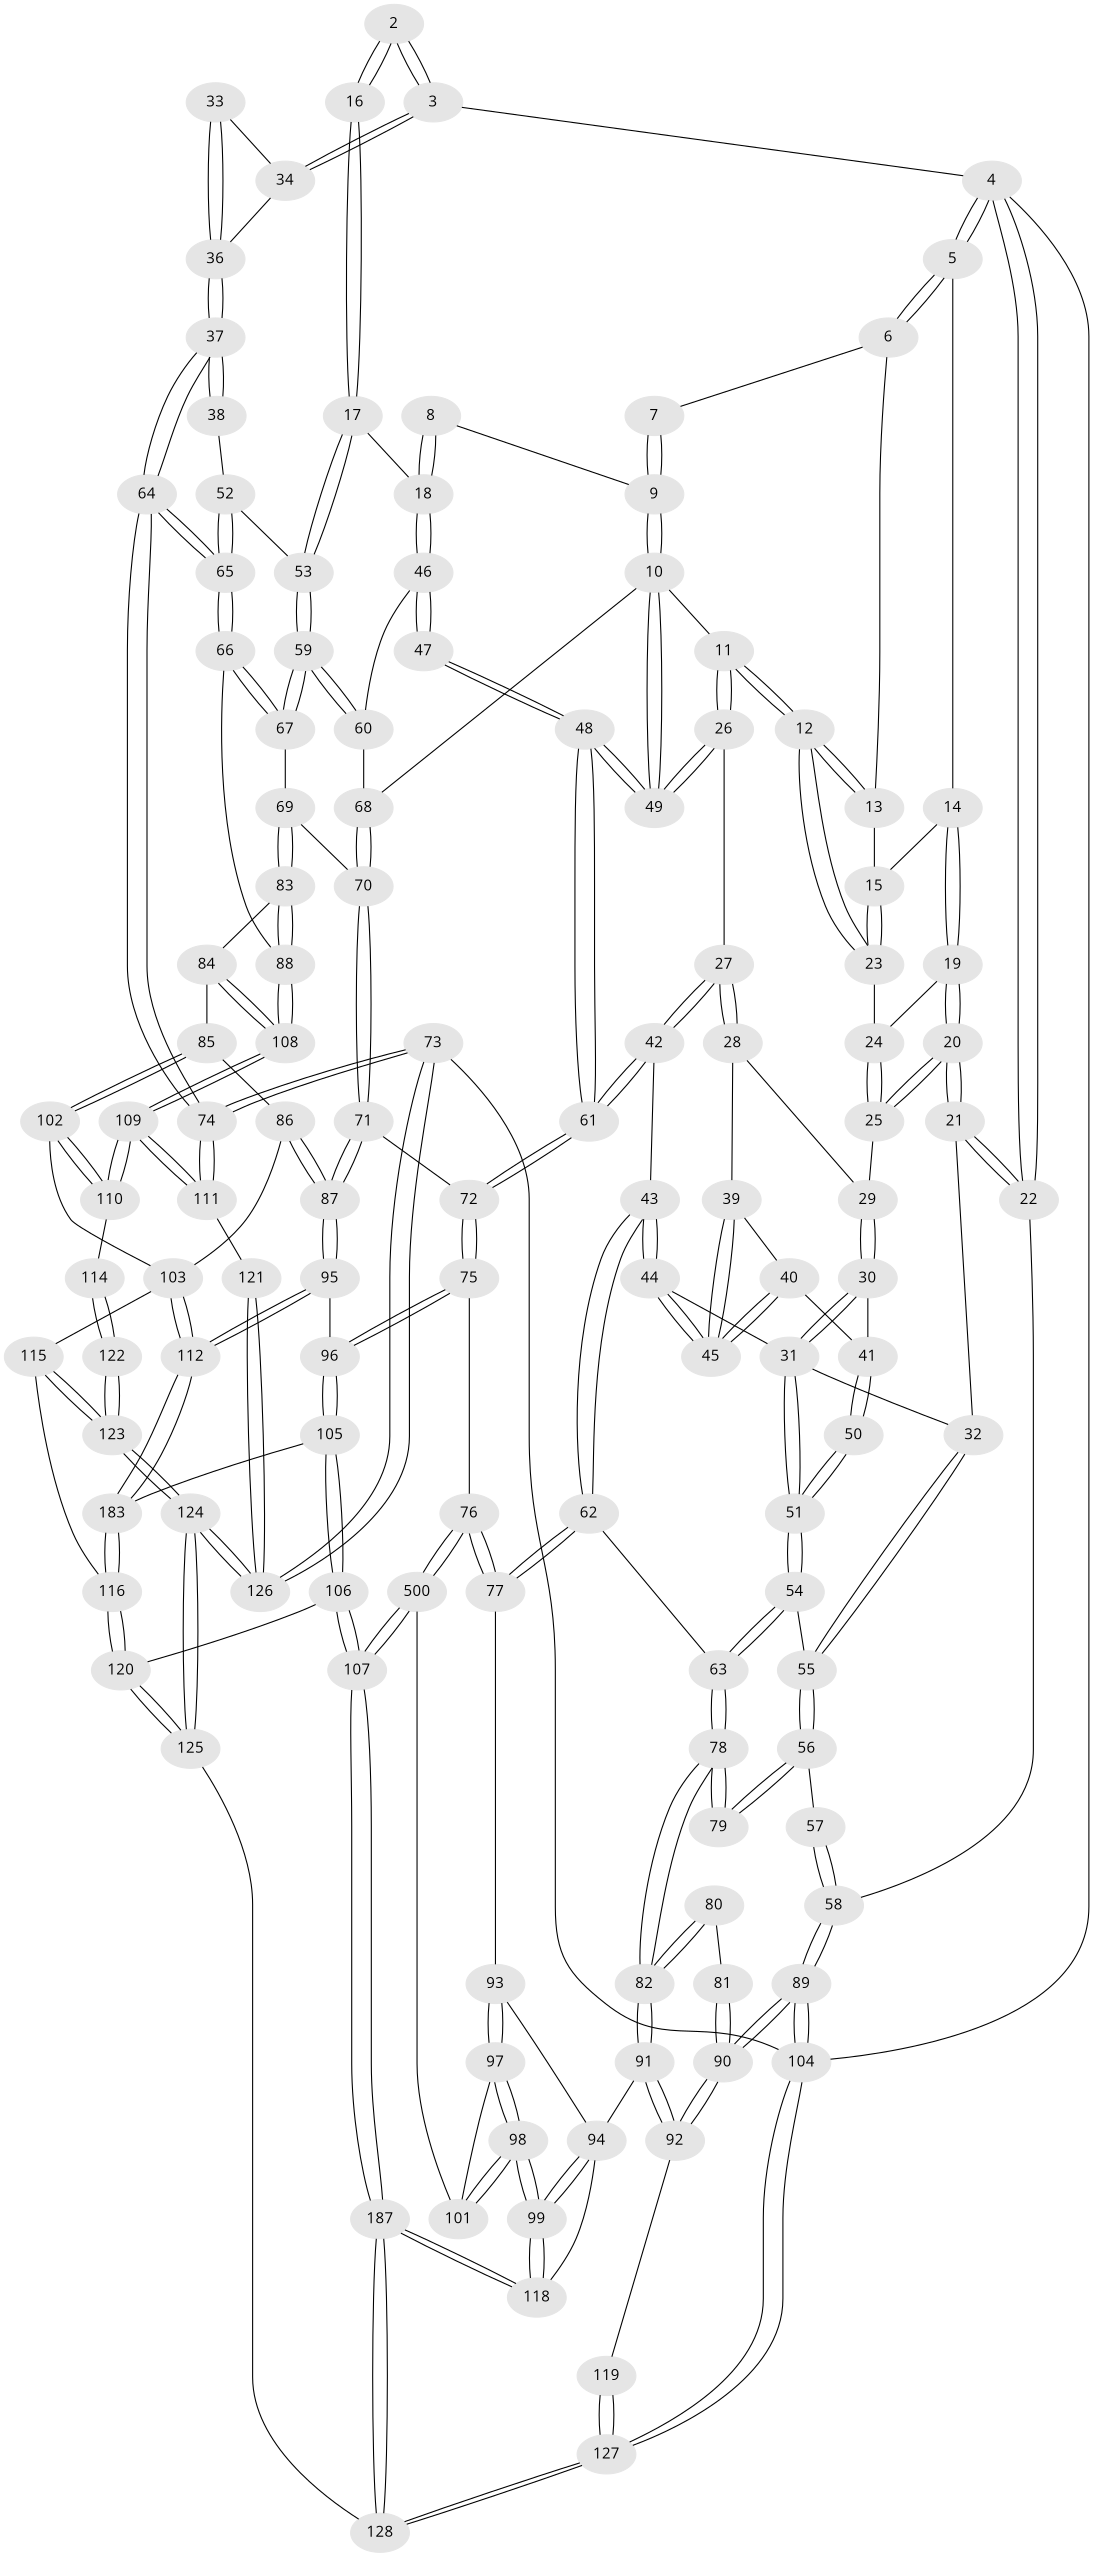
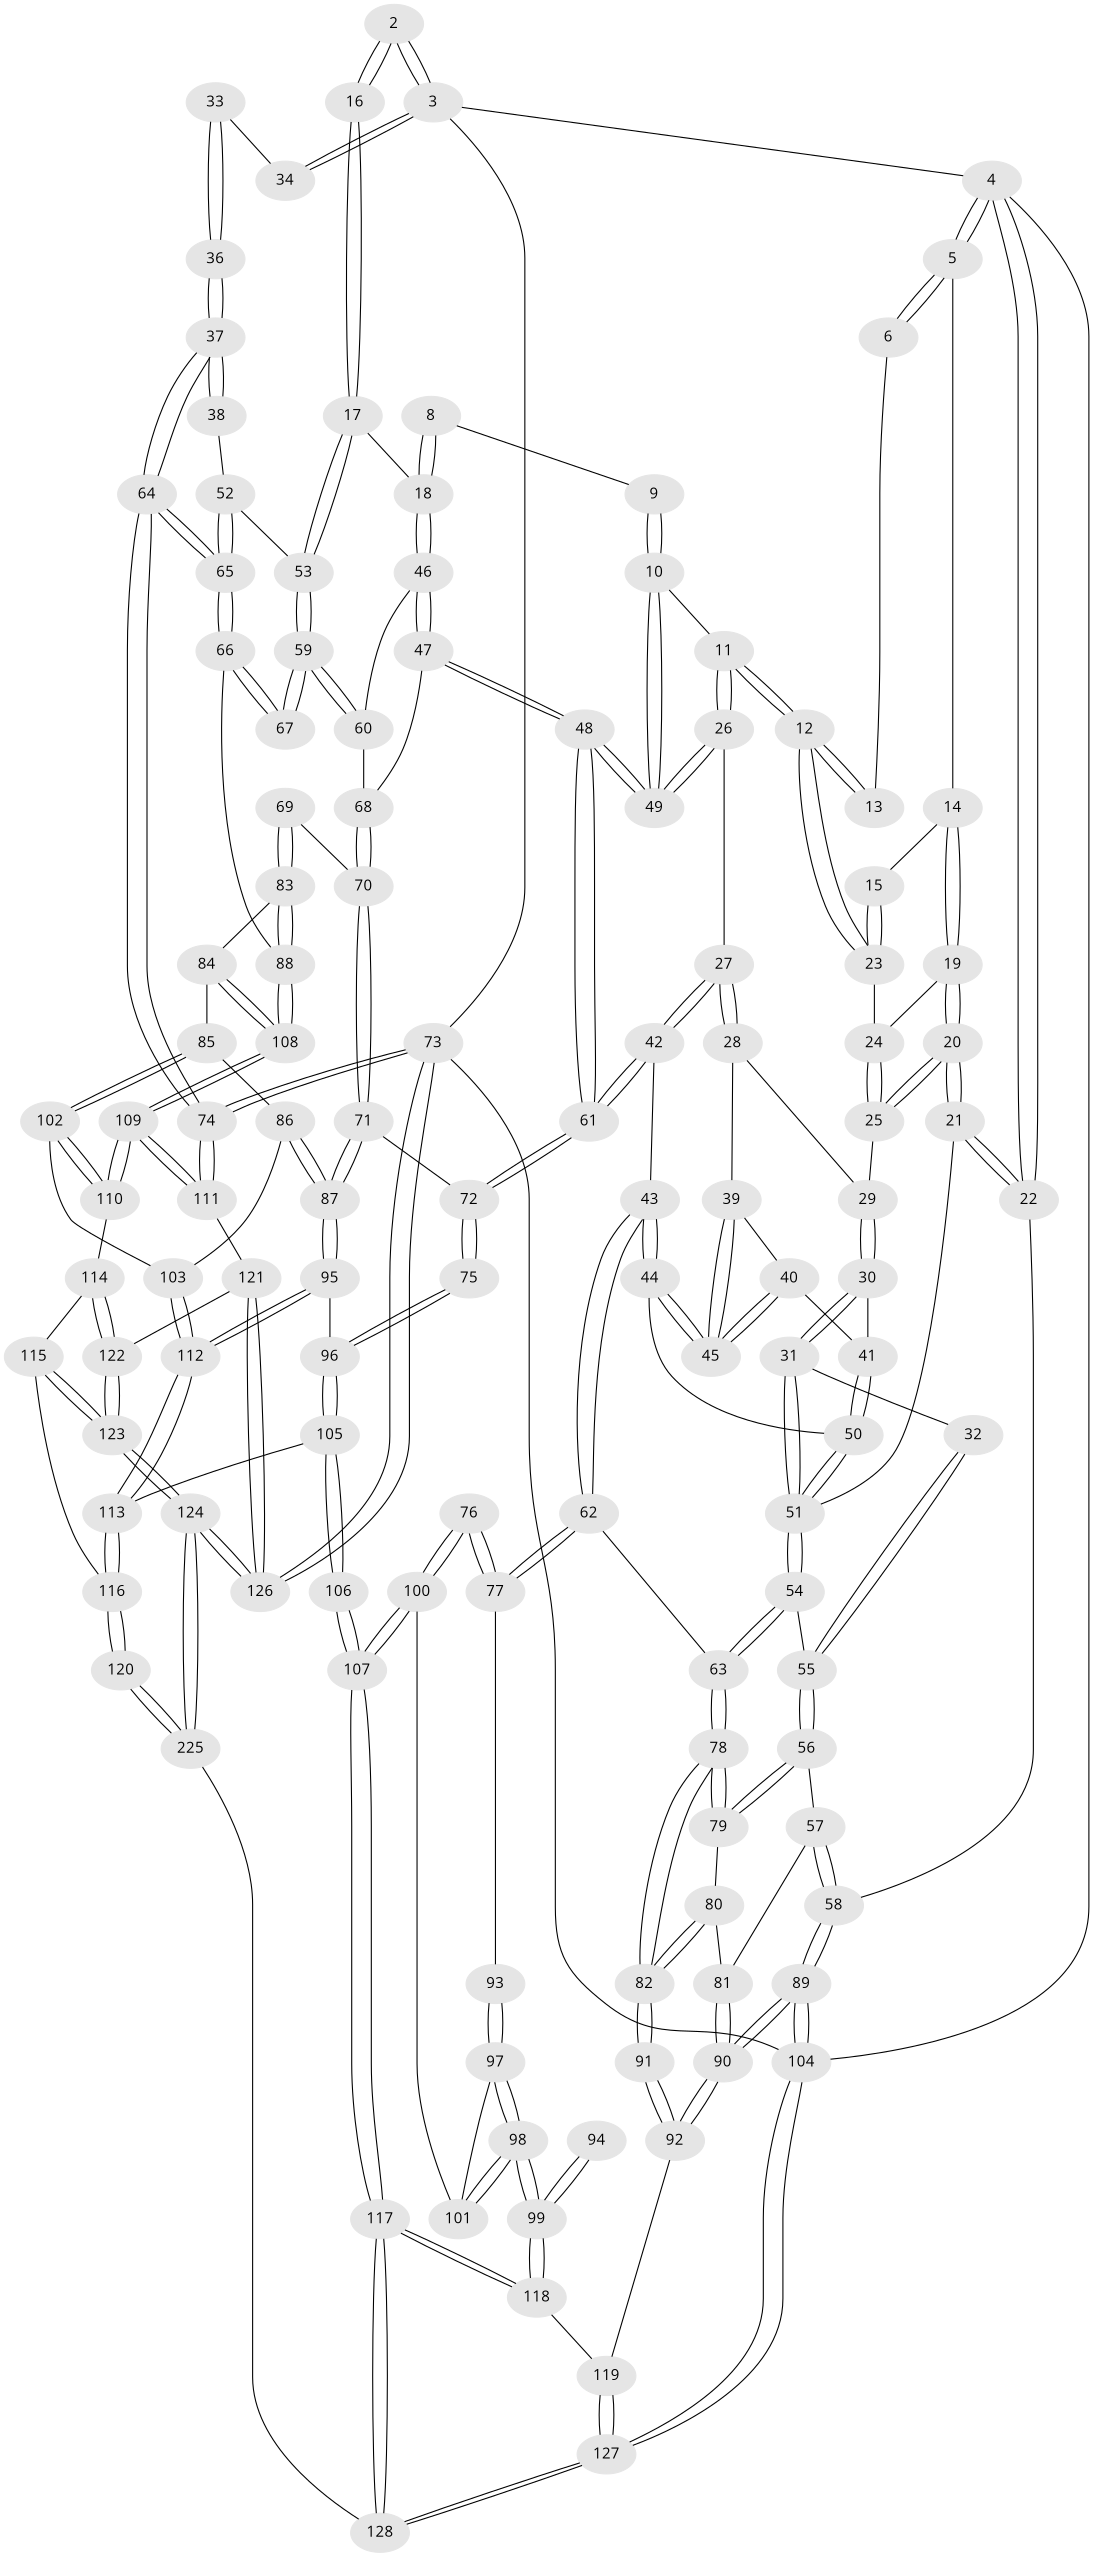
  graph {
    fontname="Open Sans"
    node [color=gray90 fontname="Open Sans" style=filled]
    edge [fontname="Open Sans"]
    2
    3
    16
    8
    9
    18
    4
    34
    73
    17
    5
    22
    104
    36
    74
    126
    6
    14
    58
    127
-   7
    13
    15
    19
    10
    46
    11
    49
    12
    26
    23
    27
    24
    20
    53
    59
    47
    60
    21
    25
    32
    29
    55
    89
    30
    28
    42
    39
    43
    61
    40
    45
    31
    41
    51
    50
    54
    56
    33
    37
    38
    52
    64
    65
    44
    62
    72
    63
    77
    48
    68
    70
    66
    67
    78
    57
    79
    81
    80
    90
    69
    75
    93
    82
    111
    88
    108
    83
    71
    84
    87
    95
    76
    96
    121
-   100 [label=500]
+   100
    105
    101
    107
    94
    97
    91
    92
    85
    86
    102
    109
    103
    110
    112
    119
    99
    98
    118
-   113 [label=183]
+   113
    106
-   117 [label=187]
+   117
    114
    128
    120
    116
-   125
+   125 [label=225]
    115
    122
    123
    124
    2 -- 3
    2 -- 3
    2 -- 16
    2 -- 16
    3 -- 4
    3 -- 34
    3 -- 34
+   3 -- 73
    16 -- 17
    16 -- 17
    8 -- 9
    8 -- 18
    8 -- 18
    9 -- 10
    9 -- 10
    18 -- 46
    18 -- 46
    4 -- 5
    4 -- 5
    4 -- 22
    4 -- 22
    4 -- 104
-   34 -- 36
    73 -- 104
    73 -- 74
    73 -- 74
    73 -- 126
    73 -- 126
    17 -- 18
    17 -- 53
    17 -- 53
    5 -- 6
    5 -- 6
    5 -- 14
    22 -- 58
    104 -- 127
    104 -- 127
    36 -- 37
    36 -- 37
    74 -- 111
    74 -- 111
-   6 -- 7
    6 -- 13
    14 -- 15
    14 -- 19
    14 -- 19
    58 -- 89
    58 -- 89
    127 -- 128
    127 -- 128
-   7 -- 9
-   7 -- 9
-   13 -- 15
    15 -- 23
    15 -- 23
    19 -- 24
    19 -- 20
    19 -- 20
    10 -- 11
    10 -- 49
    10 -- 49
    46 -- 47
    46 -- 47
    46 -- 60
    11 -- 12
    11 -- 12
    11 -- 26
    11 -- 26
    12 -- 13
    12 -- 13
    12 -- 23
    12 -- 23
    26 -- 49
    26 -- 49
    26 -- 27
    23 -- 24
    27 -- 28
    27 -- 28
    27 -- 42
    27 -- 42
    24 -- 25
    24 -- 25
    20 -- 21
    20 -- 21
    20 -- 25
    20 -- 25
    53 -- 59
    53 -- 59
    59 -- 60
    59 -- 60
    59 -- 67
    59 -- 67
    47 -- 48
    47 -- 48
-   10 -- 68
+   47 -- 68
    60 -- 68
    21 -- 22
    21 -- 22
-   21 -- 32
+   21 -- 51
    25 -- 29
    32 -- 55
    32 -- 55
    29 -- 30
    29 -- 30
    55 -- 56
    55 -- 56
    89 -- 104
    89 -- 104
    89 -- 90
    89 -- 90
    30 -- 31
    30 -- 31
    30 -- 41
    28 -- 29
    28 -- 39
    42 -- 43
    42 -- 61
    42 -- 61
    39 -- 40
    39 -- 45
    39 -- 45
    43 -- 44
    43 -- 44
    43 -- 62
    43 -- 62
    61 -- 72
    61 -- 72
    40 -- 45
    40 -- 45
    40 -- 41
    31 -- 32
    31 -- 51
    31 -- 51
    41 -- 50
    41 -- 50
    51 -- 54
    51 -- 54
    50 -- 51
    50 -- 51
    54 -- 55
    54 -- 63
    54 -- 63
    56 -- 57
    56 -- 79
    56 -- 79
    33 -- 34
    33 -- 36
    33 -- 36
    37 -- 38
    37 -- 38
    37 -- 64
    37 -- 64
    38 -- 52
    52 -- 53
    52 -- 65
    52 -- 65
    64 -- 74
    64 -- 74
    64 -- 65
    64 -- 65
    65 -- 66
    65 -- 66
    44 -- 45
    44 -- 45
-   44 -- 31
+   44 -- 50
    62 -- 63
    62 -- 77
    62 -- 77
    72 -- 75
    72 -- 75
    63 -- 78
    63 -- 78
    77 -- 93
    48 -- 49
    48 -- 49
    48 -- 61
    48 -- 61
    68 -- 70
    68 -- 70
    70 -- 71
    70 -- 71
    66 -- 67
    66 -- 67
    66 -- 88
-   67 -- 69
    78 -- 79
    78 -- 79
    78 -- 82
    78 -- 82
    57 -- 58
    57 -- 58
+   57 -- 81
+   79 -- 80
    81 -- 90
    81 -- 90
    80 -- 81
    80 -- 82
    80 -- 82
    90 -- 92
    90 -- 92
    69 -- 70
    69 -- 83
    69 -- 83
-   75 -- 76
    75 -- 96
    75 -- 96
-   93 -- 94
    93 -- 97
    93 -- 97
    82 -- 91
    82 -- 91
    111 -- 121
    88 -- 108
    88 -- 108
    108 -- 109
    108 -- 109
    83 -- 88
    83 -- 88
    83 -- 84
    71 -- 72
    71 -- 87
    71 -- 87
    84 -- 108
    84 -- 108
    84 -- 85
    87 -- 95
    87 -- 95
    95 -- 96
    95 -- 112
    95 -- 112
    76 -- 77
    76 -- 77
    76 -- 100
    76 -- 100
    96 -- 105
    96 -- 105
    121 -- 126
    121 -- 126
+   121 -- 122
    100 -- 101
    100 -- 107
    100 -- 107
    105 -- 113
    105 -- 106
    105 -- 106
    107 -- 117
    107 -- 117
    94 -- 99
    94 -- 99
    97 -- 101
    97 -- 98
    97 -- 98
-   91 -- 94
    91 -- 92
    91 -- 92
    92 -- 119
    85 -- 86
    85 -- 102
    85 -- 102
    86 -- 87
    86 -- 87
    86 -- 103
    102 -- 103
    102 -- 110
    102 -- 110
    109 -- 111
    109 -- 111
    109 -- 110
    109 -- 110
    103 -- 112
    103 -- 112
    110 -- 114
    112 -- 113
    112 -- 113
    119 -- 127
    119 -- 127
    99 -- 118
    99 -- 118
    98 -- 101
    98 -- 101
    98 -- 99
    98 -- 99
-   118 -- 94
+   118 -- 119
    113 -- 116
    113 -- 116
    106 -- 107
    106 -- 107
-   106 -- 120
    117 -- 118
    117 -- 118
    117 -- 128
    117 -- 128
-   103 -- 115
+   114 -- 115
    114 -- 122
    114 -- 122
    120 -- 125
    120 -- 125
    116 -- 120
    116 -- 120
    125 -- 128
    115 -- 116
    115 -- 123
    115 -- 123
    122 -- 123
    122 -- 123
    123 -- 124
    123 -- 124
    124 -- 126
    124 -- 126
    124 -- 125
    124 -- 125
  }
